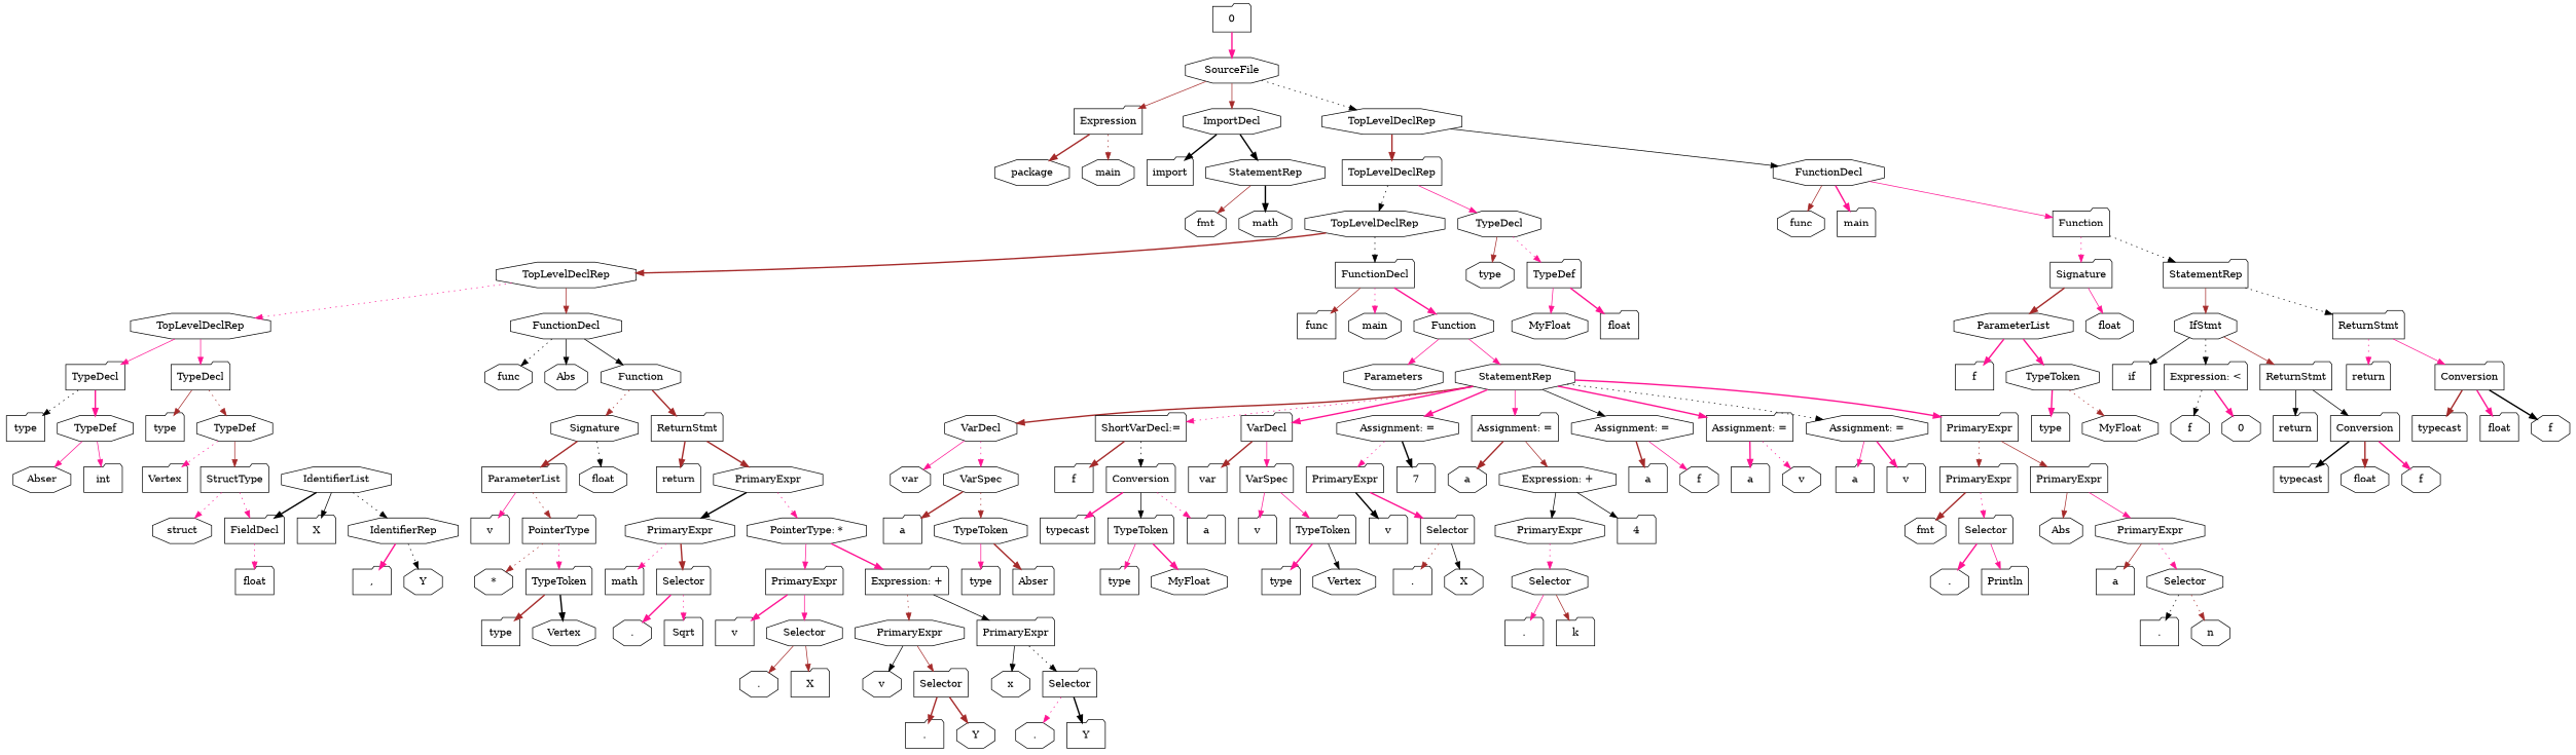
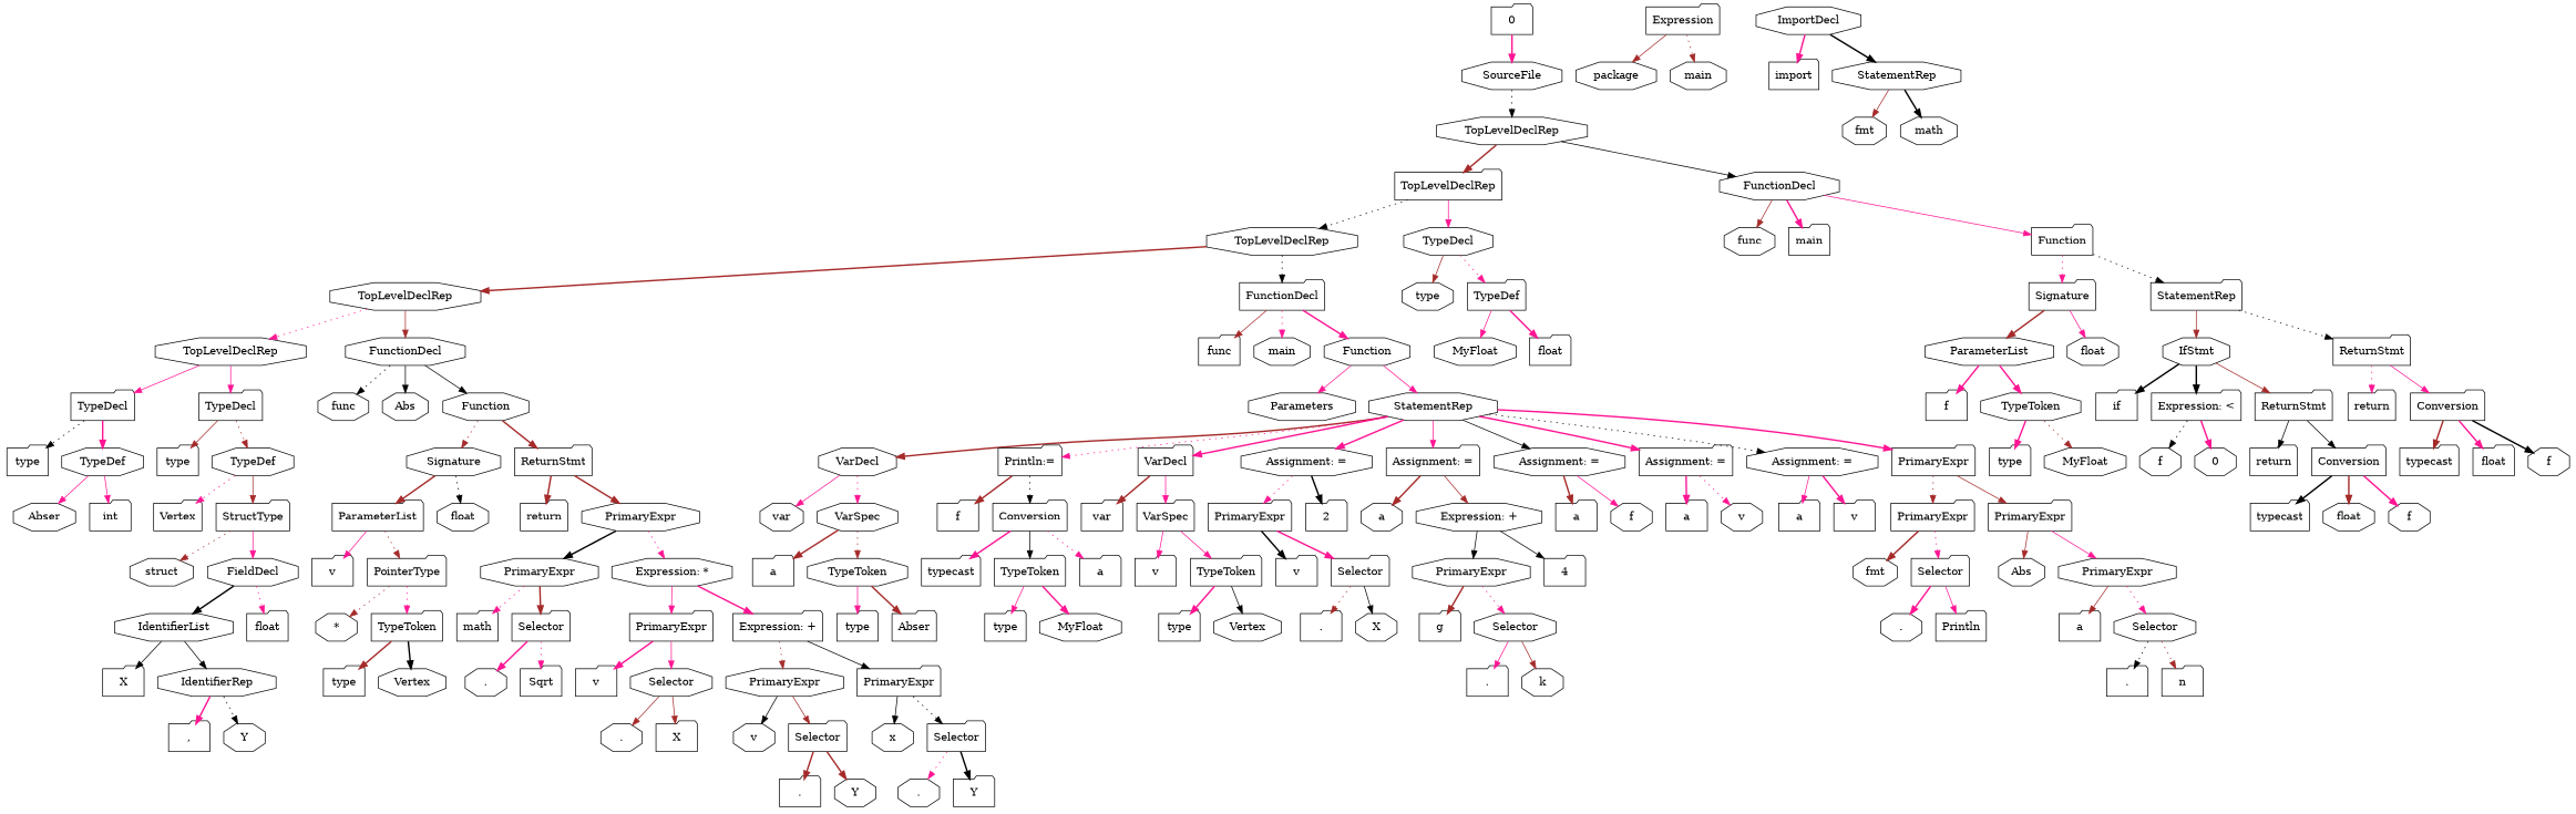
  strict digraph {
    node [shape=folder]
    edge [color=deeppink style=solid]
    n1 [label=SourceFile shape=octagon]
    n2 [label=Expression]
    n3 [label=ImportDecl shape=octagon]
    n4 [label=TopLevelDeclRep shape=octagon]
    n5 [label=package shape=octagon]
    n6 [label=main shape=octagon]
    n7 [label=import]
    n8 [label=StatementRep shape=octagon]
    n9 [label=TopLevelDeclRep]
    n10 [label=FunctionDecl shape=octagon]
    0
    n12 [label=fmt shape=octagon]
    n13 [label=math shape=octagon]
    n14 [label=TopLevelDeclRep shape=octagon]
    n15 [label=TypeDecl shape=octagon]
    n16 [label=func shape=octagon]
    n17 [label=main]
    n18 [label=Function]
    n19 [label=TopLevelDeclRep shape=octagon]
    n20 [label=FunctionDecl]
    n21 [label=type shape=octagon]
    n22 [label=TypeDef]
    n23 [label=TopLevelDeclRep shape=octagon]
    n24 [label=FunctionDecl shape=octagon]
    n25 [label=func]
    n26 [label=main shape=octagon]
    n27 [label=Function shape=octagon]
    n28 [label=TypeDecl]
    n29 [label=TypeDecl]
    n30 [label=func shape=octagon]
    n31 [label=Abs shape=octagon]
    n32 [label=Function shape=octagon]
    n33 [label=type]
    n34 [label=TypeDef shape=octagon]
    n35 [label=type]
    n36 [label=TypeDef shape=octagon]
    n37 [label=Abser shape=octagon]
    n38 [label=int]
    n39 [label=Vertex]
    n40 [label=StructType]
    n41 [label=struct shape=octagon]
-   n42 [label=FieldDecl]
+   n42 [label=FieldDecl shape=octagon]
    n43 [label=IdentifierList shape=octagon]
    n44 [label=float]
    n45 [label=X]
    n46 [label=IdentifierRep shape=octagon]
    n47 [label=","]
    n48 [label=Y shape=octagon]
    n49 [label=Signature shape=octagon]
    n50 [label=ReturnStmt]
    n51 [label=ParameterList]
    n52 [label=float shape=octagon]
    n53 [label=return]
    n54 [label=PrimaryExpr shape=octagon]
    n55 [label=v]
    n56 [label=PointerType]
    n57 [label="*" shape=octagon]
    n58 [label=TypeToken]
    n59 [label=type]
    n60 [label=Vertex shape=octagon]
    n61 [label=PrimaryExpr shape=octagon]
-   n62 [label="PointerType: *" shape=octagon]
+   n62 [label="Expression: *" shape=octagon]
    n63 [label=math]
    n64 [label=Selector]
    n65 [label=PrimaryExpr]
    n66 [label="Expression: +"]
    n67 [label="." shape=octagon]
    n68 [label=Sqrt]
    n69 [label=v]
    n70 [label=Selector shape=octagon]
    n71 [label=PrimaryExpr shape=octagon]
    n72 [label=PrimaryExpr]
    n73 [label="." shape=octagon]
    n74 [label=X]
    n75 [label=v shape=octagon]
    n76 [label=Selector]
    n77 [label=x shape=octagon]
    n78 [label=Selector]
    n79 [label="."]
    n80 [label=Y shape=octagon]
    n81 [label="." shape=octagon]
    n82 [label=Y]
    n83 [label=Parameters shape=octagon]
    n84 [label=StatementRep shape=octagon]
    n85 [label=VarDecl shape=octagon]
-   n86 [label="ShortVarDecl:="]
+   n86 [label="Println:="]
    n87 [label=VarDecl]
    n88 [label="Assignment: =" shape=octagon]
    n89 [label="Assignment: ="]
    n90 [label="Assignment: =" shape=octagon]
    n91 [label="Assignment: ="]
    n92 [label="Assignment: =" shape=octagon]
    n93 [label=PrimaryExpr]
    n94 [label=var shape=octagon]
    n95 [label=VarSpec shape=octagon]
    n96 [label=f]
    n97 [label=Conversion]
    n98 [label=var]
    n99 [label=VarSpec]
    n100 [label=PrimaryExpr]
-   n101 [label=7]
+   n101 [label=2]
    n102 [label=a shape=octagon]
    n103 [label="Expression: +" shape=octagon]
    n104 [label=a]
    n105 [label=f shape=octagon]
    n106 [label=a]
    n107 [label=v shape=octagon]
    n108 [label=a]
    n109 [label=v]
    n110 [label=PrimaryExpr]
    n111 [label=PrimaryExpr]
    n112 [label=a]
    n113 [label=TypeToken shape=octagon]
    n114 [label=type]
    n115 [label=Abser]
    n116 [label=typecast]
    n117 [label=TypeToken]
    n118 [label=a]
    n119 [label=type]
    n120 [label=MyFloat shape=octagon]
    n121 [label=v]
    n122 [label=TypeToken]
    n123 [label=type]
    n124 [label=Vertex shape=octagon]
    n125 [label=v]
    n126 [label=Selector]
    n127 [label="."]
    n128 [label=X shape=octagon]
    n129 [label=PrimaryExpr shape=octagon]
    n130 [label=4]
+   n131 [label=g]
    n132 [label=Selector shape=octagon]
    n133 [label="."]
-   n134 [label=k]
+   n134 [label=k shape=octagon]
    n135 [label=fmt shape=octagon]
    n136 [label=Selector]
    n137 [label=Abs shape=octagon]
    n138 [label=PrimaryExpr shape=octagon]
    n139 [label="." shape=octagon]
    n140 [label=Println]
    n141 [label=a]
    n142 [label=Selector shape=octagon]
    n143 [label="."]
-   n144 [label=n shape=octagon]
+   n144 [label=n]
    n145 [label=MyFloat shape=octagon]
    n146 [label=float]
    n147 [label=Signature]
    n148 [label=StatementRep]
    n149 [label=ParameterList shape=octagon]
    n150 [label=float shape=octagon]
    n151 [label=IfStmt shape=octagon]
    n152 [label=ReturnStmt]
    n153 [label=f]
    n154 [label=TypeToken shape=octagon]
    n155 [label=type]
    n156 [label=MyFloat shape=octagon]
    n157 [label=if]
    n158 [label="Expression: <"]
    n159 [label=ReturnStmt]
    n160 [label=return]
    n161 [label=Conversion]
    n162 [label=f shape=octagon]
    n163 [label=0 shape=octagon]
    n164 [label=return]
    n165 [label=Conversion]
    n166 [label=typecast]
    n167 [label=float shape=octagon]
    n168 [label=f shape=octagon]
    n169 [label=typecast]
    n170 [label=float]
    n171 [label=f shape=octagon]
-   n1 -> n2 [color=brown]
-   n1 -> n3 [color=brown]
    n1 -> n4 [color=black style=dotted]
-   n2 -> n5 [color=brown style=bold]
+   n2 -> n5 [color=brown]
    n2 -> n6 [color=brown style=dotted]
-   n3 -> n7 [color=black style=bold]
+   n3 -> n7 [style=bold]
    n3 -> n8 [color=black style=bold]
    n4 -> n9 [color=brown style=bold]
    n4 -> n10 [color=black]
    n8 -> n12 [color=brown]
    n8 -> n13 [color=black style=bold]
    n9 -> n14 [color=black style=dotted]
    n9 -> n15
    n10 -> n16 [color=brown]
    n10 -> n17 [style=bold]
    n10 -> n18
    0 -> n1 [style=bold]
    n14 -> n19 [color=brown style=bold]
    n14 -> n20 [color=black style=dotted]
    n15 -> n21 [color=brown]
    n15 -> n22 [style=dotted]
    n18 -> n147 [style=dotted]
    n18 -> n148 [color=black style=dotted]
    n19 -> n23 [style=dotted]
    n19 -> n24 [color=brown]
    n20 -> n25 [color=brown]
    n20 -> n26 [style=dotted]
    n20 -> n27 [style=bold]
    n22 -> n145
    n22 -> n146 [style=bold]
    n23 -> n28
    n23 -> n29
    n24 -> n30 [color=black style=dotted]
    n24 -> n31 [color=black]
    n24 -> n32 [color=black]
    n27 -> n83
    n27 -> n84
    n28 -> n33 [color=black style=dotted]
    n28 -> n34 [style=bold]
    n29 -> n35 [color=brown]
    n29 -> n36 [color=brown style=dotted]
    n32 -> n49 [color=brown style=dotted]
    n32 -> n50 [color=brown style=bold]
    n34 -> n37
    n34 -> n38
    n36 -> n39 [style=dotted]
    n36 -> n40 [color=brown]
-   n40 -> n41 [style=dotted]
-   n40 -> n42 [style=dotted]
-   n43 -> n42 [color=black style=bold]
+   n40 -> n41 [color=brown style=dotted]
+   n40 -> n42
+   n42 -> n43 [color=black style=bold]
    n42 -> n44 [style=dotted]
    n43 -> n45 [color=black]
-   n43 -> n46 [color=black style=dotted]
+   n43 -> n46 [color=black]
    n46 -> n47 [style=bold]
    n46 -> n48 [color=black style=dotted]
    n49 -> n51 [color=brown style=bold]
    n49 -> n52 [color=black style=dotted]
    n50 -> n53 [color=brown style=bold]
    n50 -> n54 [color=brown style=bold]
    n51 -> n55
    n51 -> n56 [color=brown style=dotted]
    n54 -> n61 [color=black style=bold]
    n54 -> n62 [style=dotted]
    n56 -> n57 [color=brown style=dotted]
    n56 -> n58 [style=dotted]
    n58 -> n59 [color=brown style=bold]
    n58 -> n60 [color=black style=bold]
    n61 -> n63 [style=dotted]
    n61 -> n64 [color=brown style=bold]
    n62 -> n65
    n62 -> n66 [style=bold]
    n64 -> n67 [style=bold]
    n64 -> n68 [style=dotted]
    n65 -> n69 [style=bold]
    n65 -> n70
    n66 -> n71 [color=brown style=dotted]
    n66 -> n72 [color=black]
    n70 -> n73 [color=brown]
    n70 -> n74 [color=brown]
    n71 -> n75 [color=black]
    n71 -> n76 [color=brown]
    n72 -> n77 [color=black]
    n72 -> n78 [color=black style=dotted]
    n76 -> n79 [color=brown style=bold]
    n76 -> n80 [color=brown style=bold]
    n78 -> n81 [style=dotted]
    n78 -> n82 [color=black style=bold]
    n84 -> n85 [color=brown style=bold]
    n84 -> n86 [style=dotted]
    n84 -> n87 [style=bold]
    n84 -> n88 [style=bold]
    n84 -> n89
    n84 -> n90 [color=black]
    n84 -> n91 [style=bold]
    n84 -> n92 [color=black style=dotted]
    n84 -> n93 [style=bold]
    n85 -> n94
    n85 -> n95 [style=dotted]
    n86 -> n96 [color=brown style=bold]
    n86 -> n97 [color=black style=dotted]
    n87 -> n98 [color=brown style=bold]
    n87 -> n99
    n88 -> n100 [style=dotted]
    n88 -> n101 [color=black style=bold]
    n89 -> n102 [color=brown style=bold]
    n89 -> n103 [color=brown]
    n90 -> n104 [color=brown style=bold]
    n90 -> n105
    n91 -> n106 [style=bold]
    n91 -> n107 [style=dotted]
    n92 -> n108
    n92 -> n109 [style=bold]
    n93 -> n110 [color=brown style=dotted]
    n93 -> n111 [color=brown]
    n95 -> n112 [color=brown style=bold]
    n95 -> n113 [color=brown style=dotted]
    n97 -> n116 [style=bold]
    n97 -> n117 [color=black]
    n97 -> n118 [style=dotted]
    n99 -> n121
    n99 -> n122
    n100 -> n125 [color=black style=bold]
    n100 -> n126 [style=bold]
    n103 -> n129 [color=black]
    n103 -> n130 [color=black]
    n110 -> n135 [color=brown style=bold]
    n110 -> n136 [style=dotted]
    n111 -> n137 [color=brown]
    n111 -> n138
    n113 -> n114
    n113 -> n115 [color=brown style=bold]
    n117 -> n119
    n117 -> n120 [style=bold]
    n122 -> n123 [style=bold]
    n122 -> n124 [color=black]
    n126 -> n127 [color=brown style=dotted]
    n126 -> n128 [color=black]
+   n129 -> n131 [color=brown style=bold]
    n129 -> n132 [style=dotted]
    n132 -> n133
    n132 -> n134 [color=brown]
    n136 -> n139 [style=bold]
    n136 -> n140
    n138 -> n141 [color=brown]
    n138 -> n142 [style=dotted]
    n142 -> n143 [color=black style=dotted]
    n142 -> n144 [color=brown style=dotted]
    n147 -> n149 [color=brown style=bold]
    n147 -> n150
    n148 -> n151 [color=brown]
    n148 -> n152 [color=black style=dotted]
    n149 -> n153 [style=bold]
    n149 -> n154 [style=bold]
-   n151 -> n157 [color=black]
-   n151 -> n158 [color=black style=dotted]
+   n151 -> n157 [color=black style=bold]
+   n151 -> n158 [color=black style=bold]
    n151 -> n159 [color=brown]
    n152 -> n160 [style=dotted]
    n152 -> n161
    n154 -> n155 [style=bold]
    n154 -> n156 [color=brown style=dotted]
    n158 -> n162 [color=black style=dotted]
    n158 -> n163 [style=bold]
    n159 -> n164 [color=black]
    n159 -> n165 [color=black]
    n161 -> n169 [color=brown style=bold]
    n161 -> n170 [style=bold]
    n161 -> n171 [color=black style=bold]
    n165 -> n166 [color=black style=bold]
    n165 -> n167 [color=brown style=bold]
    n165 -> n168 [style=bold]
  }
